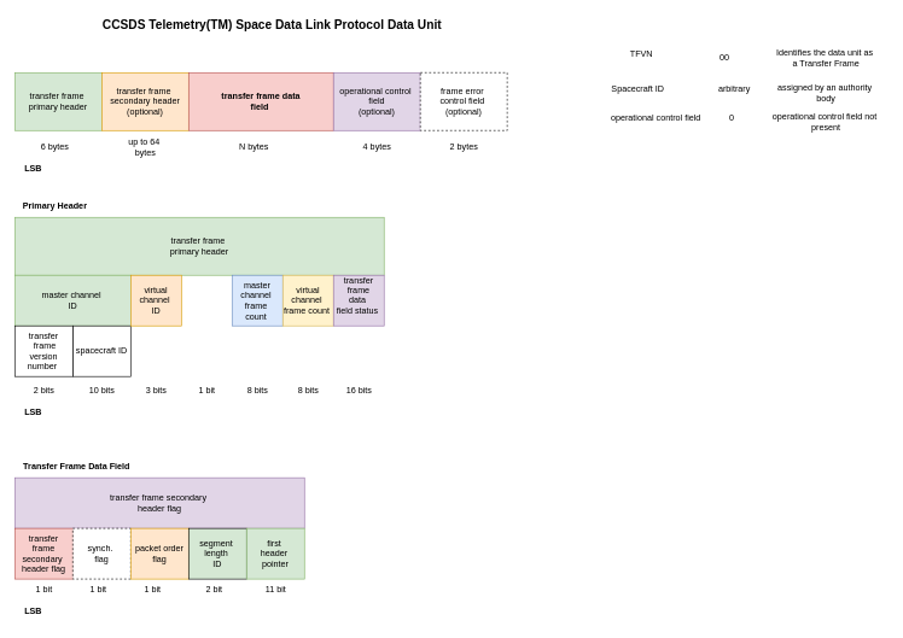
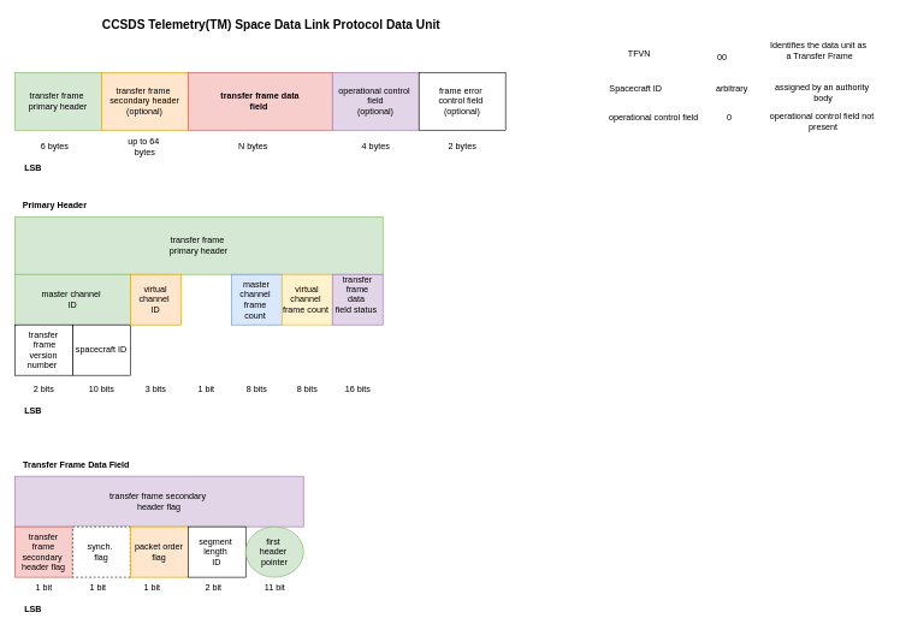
  <mxCell id="0" />
  <mxCell id="1" parent="0" />
  <mxCell id="2" value="transfer frame&amp;nbsp;&lt;div&gt;primary header&lt;/div&gt;" style="whiteSpace=wrap;html=1;fillColor=#d5e8d4;strokeColor=#82b366;" vertex="1" parent="1"><mxGeometry x="20" y="100" width="120" height="80" as="geometry" /></mxCell>
  <mxCell id="3" value="&lt;b&gt;&lt;font face=&quot;Helvetica&quot; style=&quot;font-size: 17px;&quot;&gt;CCSDS Telemetry(TM) Space Data Link Protocol Data Unit&lt;/font&gt;&lt;/b&gt;" style="text;html=1;align=center;verticalAlign=middle;resizable=0;points=[];autosize=1;strokeColor=none;fillColor=none;" vertex="1" parent="1"><mxGeometry x="130" y="20" width="490" height="30" as="geometry" /></mxCell>
  <mxCell id="4" value="transfer frame&amp;nbsp;&lt;div&gt;secondary header&lt;/div&gt;&lt;div&gt;(optional)&lt;/div&gt;" style="whiteSpace=wrap;html=1;fillColor=#ffe6cc;strokeColor=#d79b00;" vertex="1" parent="1"><mxGeometry x="140" y="100" width="120" height="80" as="geometry" /></mxCell>
  <mxCell id="5" value="&lt;b&gt;transfer frame data&lt;/b&gt;&lt;div&gt;&lt;b&gt;field&amp;nbsp;&lt;/b&gt;&lt;/div&gt;" style="whiteSpace=wrap;html=1;fillColor=#f8cecc;strokeColor=#b85450;" vertex="1" parent="1"><mxGeometry x="260" y="100" width="200" height="80" as="geometry" /></mxCell>
  <mxCell id="6" value="operational control&amp;nbsp;&lt;div&gt;field&lt;/div&gt;&lt;div&gt;(optional)&lt;/div&gt;" style="whiteSpace=wrap;html=1;fillColor=#e1d5e7;strokeColor=#9673a6;" vertex="1" parent="1"><mxGeometry x="460" y="100" width="120" height="80" as="geometry" /></mxCell>
- <mxCell id="7" value="frame error&amp;nbsp;&lt;div&gt;control field&amp;nbsp;&lt;/div&gt;&lt;div&gt;(optional)&lt;/div&gt;" style="whiteSpace=wrap;html=1;dashed=1;" vertex="1" parent="1"><mxGeometry x="580" y="100" width="120" height="80" as="geometry" /></mxCell>
+ <mxCell id="7" value="frame error&amp;nbsp;&lt;div&gt;control field&amp;nbsp;&lt;/div&gt;&lt;div&gt;(optional)&lt;/div&gt;" style="whiteSpace=wrap;html=1;" vertex="1" parent="1"><mxGeometry x="580" y="100" width="120" height="80" as="geometry" /></mxCell>
  <mxCell id="8" value="6 bytes" style="text;html=1;align=center;verticalAlign=middle;resizable=0;points=[];autosize=1;strokeColor=none;fillColor=none;" vertex="1" parent="1"><mxGeometry x="45" y="188" width="60" height="30" as="geometry" /></mxCell>
  <mxCell id="9" value="N bytes" style="text;html=1;align=center;verticalAlign=middle;resizable=0;points=[];autosize=1;strokeColor=none;fillColor=none;" vertex="1" parent="1"><mxGeometry x="320" y="188" width="60" height="30" as="geometry" /></mxCell>
  <mxCell id="10" value="up to 64&amp;nbsp;&lt;div&gt;bytes&lt;/div&gt;" style="text;html=1;align=center;verticalAlign=middle;resizable=0;points=[];autosize=1;strokeColor=none;fillColor=none;" vertex="1" parent="1"><mxGeometry x="165" y="183" width="70" height="40" as="geometry" /></mxCell>
  <mxCell id="11" value="4 bytes" style="text;html=1;align=center;verticalAlign=middle;resizable=0;points=[];autosize=1;strokeColor=none;fillColor=none;" vertex="1" parent="1"><mxGeometry x="490" y="188" width="60" height="30" as="geometry" /></mxCell>
  <mxCell id="12" value="2 bytes" style="text;html=1;align=center;verticalAlign=middle;resizable=0;points=[];autosize=1;strokeColor=none;fillColor=none;" vertex="1" parent="1"><mxGeometry x="610" y="188" width="60" height="30" as="geometry" /></mxCell>
  <mxCell id="13" value="transfer frame&amp;nbsp;&lt;div&gt;primary header&lt;/div&gt;" style="whiteSpace=wrap;html=1;fillColor=#d5e8d4;strokeColor=#82b366;" vertex="1" parent="1"><mxGeometry x="20" y="300" width="510" height="80" as="geometry" /></mxCell>
  <mxCell id="14" value="master channel&amp;nbsp;&lt;div&gt;ID&lt;/div&gt;" style="whiteSpace=wrap;html=1;fillColor=#d5e8d4;strokeColor=#82b366;" vertex="1" parent="1"><mxGeometry x="20" y="380" width="160" height="70" as="geometry" /></mxCell>
  <mxCell id="15" value="10 bits" style="text;html=1;align=center;verticalAlign=middle;resizable=0;points=[];autosize=1;strokeColor=none;fillColor=none;" vertex="1" parent="1"><mxGeometry x="110" y="525" width="60" height="30" as="geometry" /></mxCell>
  <mxCell id="16" value="spacecraft ID" style="whiteSpace=wrap;html=1;" vertex="1" parent="1"><mxGeometry x="100" y="450" width="80" height="70" as="geometry" /></mxCell>
  <mxCell id="17" value="2 bits" style="text;html=1;align=center;verticalAlign=middle;resizable=0;points=[];autosize=1;strokeColor=none;fillColor=none;" vertex="1" parent="1"><mxGeometry x="35" y="525" width="50" height="30" as="geometry" /></mxCell>
  <mxCell id="18" value="transfer&lt;div&gt;&amp;nbsp;frame&lt;div&gt;version number&amp;nbsp;&lt;/div&gt;&lt;/div&gt;" style="whiteSpace=wrap;html=1;" vertex="1" parent="1"><mxGeometry x="20" y="450" width="80" height="70" as="geometry" /></mxCell>
  <mxCell id="19" value="virtual channel&amp;nbsp;&lt;div&gt;ID&lt;/div&gt;" style="whiteSpace=wrap;html=1;fillColor=#ffe6cc;strokeColor=#d79b00;" vertex="1" parent="1"><mxGeometry x="180" y="380" width="70" height="70" as="geometry" /></mxCell>
  <mxCell id="20" value="3 bits" style="text;html=1;align=center;verticalAlign=middle;resizable=0;points=[];autosize=1;strokeColor=none;fillColor=none;" vertex="1" parent="1"><mxGeometry x="190" y="525" width="50" height="30" as="geometry" /></mxCell>
  <mxCell id="21" value="1 bit" style="text;html=1;align=center;verticalAlign=middle;resizable=0;points=[];autosize=1;strokeColor=none;fillColor=none;" vertex="1" parent="1"><mxGeometry x="260" y="525" width="50" height="30" as="geometry" /></mxCell>
  <mxCell id="22" value="master channel&amp;nbsp;&lt;div&gt;frame&amp;nbsp;&lt;/div&gt;&lt;div&gt;count&amp;nbsp;&lt;/div&gt;" style="whiteSpace=wrap;html=1;fillColor=#dae8fc;strokeColor=#6c8ebf;" vertex="1" parent="1"><mxGeometry x="320" y="380" width="70" height="70" as="geometry" /></mxCell>
  <mxCell id="23" value="8 bits" style="text;html=1;align=center;verticalAlign=middle;resizable=0;points=[];autosize=1;strokeColor=none;fillColor=none;" vertex="1" parent="1"><mxGeometry x="330" y="525" width="50" height="30" as="geometry" /></mxCell>
  <mxCell id="24" value="virtual channel&amp;nbsp;&lt;div&gt;frame count&amp;nbsp;&lt;/div&gt;" style="whiteSpace=wrap;html=1;fillColor=#fff2cc;strokeColor=#d6b656;" vertex="1" parent="1"><mxGeometry x="390" y="380" width="70" height="70" as="geometry" /></mxCell>
  <mxCell id="25" value="8 bits" style="text;html=1;align=center;verticalAlign=middle;resizable=0;points=[];autosize=1;strokeColor=none;fillColor=none;" vertex="1" parent="1"><mxGeometry x="400" y="525" width="50" height="30" as="geometry" /></mxCell>
  <mxCell id="26" value="transfer frame&lt;div&gt;data&amp;nbsp;&lt;/div&gt;&lt;div&gt;field status&amp;nbsp;&lt;/div&gt;&lt;div&gt;&lt;br&gt;&lt;/div&gt;" style="whiteSpace=wrap;html=1;fillColor=#e1d5e7;strokeColor=#9673a6;" vertex="1" parent="1"><mxGeometry x="460" y="380" width="70" height="70" as="geometry" /></mxCell>
  <mxCell id="27" value="16 bits" style="text;html=1;align=center;verticalAlign=middle;resizable=0;points=[];autosize=1;strokeColor=none;fillColor=none;" vertex="1" parent="1"><mxGeometry x="465" y="525" width="60" height="30" as="geometry" /></mxCell>
  <mxCell id="28" value="&lt;b&gt;&lt;font face=&quot;Helvetica&quot;&gt;Primary Header&lt;/font&gt;&lt;/b&gt;" style="text;html=1;align=center;verticalAlign=middle;resizable=0;points=[];autosize=1;strokeColor=none;fillColor=none;fontSize=12;" vertex="1" parent="1"><mxGeometry x="20" y="270" width="110" height="30" as="geometry" /></mxCell>
  <mxCell id="29" value="TFVN" style="text;html=1;align=center;verticalAlign=middle;resizable=0;points=[];autosize=1;strokeColor=none;fillColor=none;" vertex="1" parent="1"><mxGeometry x="860" y="60" width="50" height="30" as="geometry" /></mxCell>
  <mxCell id="30" value="00" style="text;html=1;align=center;verticalAlign=middle;resizable=0;points=[];autosize=1;strokeColor=none;fillColor=none;" vertex="1" parent="1"><mxGeometry x="980" y="65" width="40" height="30" as="geometry" /></mxCell>
- <mxCell id="31" value="Identifies the data unit as&amp;nbsp;&lt;div&gt;a Transfer Frame&lt;/div&gt;" style="text;html=1;align=center;verticalAlign=middle;resizable=0;points=[];autosize=1;strokeColor=none;fillColor=none;" vertex="1" parent="1"><mxGeometry x="1060" y="60" width="160" height="40" as="geometry" /></mxCell>
+ <mxCell id="31" value="Identifies the data unit as&amp;nbsp;&lt;div&gt;a Transfer Frame&lt;/div&gt;" style="text;html=1;align=center;verticalAlign=middle;resizable=0;points=[];autosize=1;strokeColor=none;fillColor=none;" vertex="1" parent="1"><mxGeometry x="1055" y="50" width="160" height="40" as="geometry" /></mxCell>
  <mxCell id="32" value="&lt;b&gt;LSB&lt;/b&gt;" style="text;html=1;align=center;verticalAlign=middle;resizable=0;points=[];autosize=1;strokeColor=none;fillColor=none;fontStyle=0" vertex="1" parent="1"><mxGeometry x="20" y="555" width="50" height="30" as="geometry" /></mxCell>
  <mxCell id="33" value="Spacecraft ID" style="text;html=1;align=center;verticalAlign=middle;resizable=0;points=[];autosize=1;strokeColor=none;fillColor=none;" vertex="1" parent="1"><mxGeometry x="830" y="108" width="100" height="30" as="geometry" /></mxCell>
  <mxCell id="34" value="arbitrary&amp;nbsp;" style="text;html=1;align=center;verticalAlign=middle;resizable=0;points=[];autosize=1;strokeColor=none;fillColor=none;" vertex="1" parent="1"><mxGeometry x="980" y="108" width="70" height="30" as="geometry" /></mxCell>
  <mxCell id="35" value="assigned by an authority&amp;nbsp;&lt;div&gt;body&lt;/div&gt;" style="text;html=1;align=center;verticalAlign=middle;resizable=0;points=[];autosize=1;strokeColor=none;fillColor=none;" vertex="1" parent="1"><mxGeometry x="1060" y="108" width="160" height="40" as="geometry" /></mxCell>
  <mxCell id="36" value="operational control field" style="text;html=1;align=center;verticalAlign=middle;resizable=0;points=[];autosize=1;strokeColor=none;fillColor=none;" vertex="1" parent="1"><mxGeometry x="830" y="148" width="150" height="30" as="geometry" /></mxCell>
  <mxCell id="37" value="0" style="text;html=1;align=center;verticalAlign=middle;resizable=0;points=[];autosize=1;strokeColor=none;fillColor=none;" vertex="1" parent="1"><mxGeometry x="995" y="148" width="30" height="30" as="geometry" /></mxCell>
  <mxCell id="38" value="operational control field not&amp;nbsp;&lt;div&gt;present&lt;/div&gt;" style="text;html=1;align=center;verticalAlign=middle;resizable=0;points=[];autosize=1;strokeColor=none;fillColor=none;" vertex="1" parent="1"><mxGeometry x="1055" y="148" width="170" height="40" as="geometry" /></mxCell>
  <mxCell id="39" value="transfer frame secondary&amp;nbsp;&lt;div&gt;header flag&lt;/div&gt;" style="whiteSpace=wrap;html=1;fillColor=#e1d5e7;strokeColor=#9673a6;" vertex="1" parent="1"><mxGeometry x="20" y="660" width="400" height="70" as="geometry" /></mxCell>
  <mxCell id="40" value="&lt;b&gt;Transfer Frame Data Field&lt;/b&gt;" style="text;html=1;align=center;verticalAlign=middle;resizable=0;points=[];autosize=1;strokeColor=none;fillColor=none;fontSize=12;" vertex="1" parent="1"><mxGeometry x="20" y="630" width="170" height="30" as="geometry" /></mxCell>
  <mxCell id="41" value="transfer&lt;div&gt;frame secondary&amp;nbsp;&lt;/div&gt;&lt;div&gt;header flag&lt;/div&gt;" style="whiteSpace=wrap;html=1;fillColor=#f8cecc;strokeColor=#b85450;" vertex="1" parent="1"><mxGeometry x="20" y="730" width="80" height="70" as="geometry" /></mxCell>
  <mxCell id="42" value="synch.&amp;nbsp;&lt;div&gt;flag&lt;/div&gt;" style="whiteSpace=wrap;html=1;dashed=1;" vertex="1" parent="1"><mxGeometry x="100" y="730" width="80" height="70" as="geometry" /></mxCell>
  <mxCell id="43" value="packet order&lt;div&gt;flag&lt;/div&gt;" style="whiteSpace=wrap;html=1;fillColor=#ffe6cc;strokeColor=#d79b00;" vertex="1" parent="1"><mxGeometry x="180" y="730" width="80" height="70" as="geometry" /></mxCell>
- <mxCell id="44" value="segment&amp;nbsp;&lt;div&gt;length&amp;nbsp;&lt;/div&gt;&lt;div&gt;ID&lt;/div&gt;" style="whiteSpace=wrap;html=1;fillColor=#d5e8d4;" vertex="1" parent="1"><mxGeometry x="260" y="730" width="80" height="70" as="geometry" /></mxCell>
- <mxCell id="45" value="first&amp;nbsp;&lt;div&gt;header&amp;nbsp;&lt;/div&gt;&lt;div&gt;pointer&lt;/div&gt;" style="whiteSpace=wrap;html=1;fillColor=#d5e8d4;strokeColor=#82b366;" vertex="1" parent="1"><mxGeometry x="340" y="730" width="80" height="70" as="geometry" /></mxCell>
+ <mxCell id="44" value="segment&amp;nbsp;&lt;div&gt;length&amp;nbsp;&lt;/div&gt;&lt;div&gt;ID&lt;/div&gt;" style="whiteSpace=wrap;html=1;" vertex="1" parent="1"><mxGeometry x="260" y="730" width="80" height="70" as="geometry" /></mxCell>
+ <mxCell id="45" value="first&amp;nbsp;&lt;div&gt;header&amp;nbsp;&lt;/div&gt;&lt;div&gt;pointer&lt;/div&gt;" style="ellipse;whiteSpace=wrap;html=1;fillColor=#d5e8d4;strokeColor=#82b366;" vertex="1" parent="1"><mxGeometry x="340" y="730" width="80" height="70" as="geometry" /></mxCell>
  <mxCell id="46" value="1 bit" style="text;html=1;align=center;verticalAlign=middle;resizable=0;points=[];autosize=1;strokeColor=none;fillColor=none;" vertex="1" parent="1"><mxGeometry x="35" y="800" width="50" height="30" as="geometry" /></mxCell>
  <mxCell id="47" value="1 bit" style="text;html=1;align=center;verticalAlign=middle;resizable=0;points=[];autosize=1;strokeColor=none;fillColor=none;" vertex="1" parent="1"><mxGeometry x="110" y="800" width="50" height="30" as="geometry" /></mxCell>
  <mxCell id="48" value="1 bit" style="text;html=1;align=center;verticalAlign=middle;resizable=0;points=[];autosize=1;strokeColor=none;fillColor=none;" vertex="1" parent="1"><mxGeometry x="185" y="800" width="50" height="30" as="geometry" /></mxCell>
  <mxCell id="49" value="2 bit" style="text;html=1;align=center;verticalAlign=middle;resizable=0;points=[];autosize=1;strokeColor=none;fillColor=none;" vertex="1" parent="1"><mxGeometry x="270" y="800" width="50" height="30" as="geometry" /></mxCell>
  <mxCell id="50" value="11 bit" style="text;html=1;align=center;verticalAlign=middle;resizable=0;points=[];autosize=1;strokeColor=none;fillColor=none;" vertex="1" parent="1"><mxGeometry x="355" y="800" width="50" height="30" as="geometry" /></mxCell>
  <mxCell id="51" value="&lt;b&gt;LSB&lt;/b&gt;" style="text;html=1;align=center;verticalAlign=middle;resizable=0;points=[];autosize=1;strokeColor=none;fillColor=none;fontStyle=0" vertex="1" parent="1"><mxGeometry x="20" y="830" width="50" height="30" as="geometry" /></mxCell>
  <mxCell id="52" value="&lt;b&gt;LSB&lt;/b&gt;" style="text;html=1;align=center;verticalAlign=middle;resizable=0;points=[];autosize=1;strokeColor=none;fillColor=none;fontStyle=0" vertex="1" parent="1"><mxGeometry x="20" y="218" width="50" height="30" as="geometry" /></mxCell>
